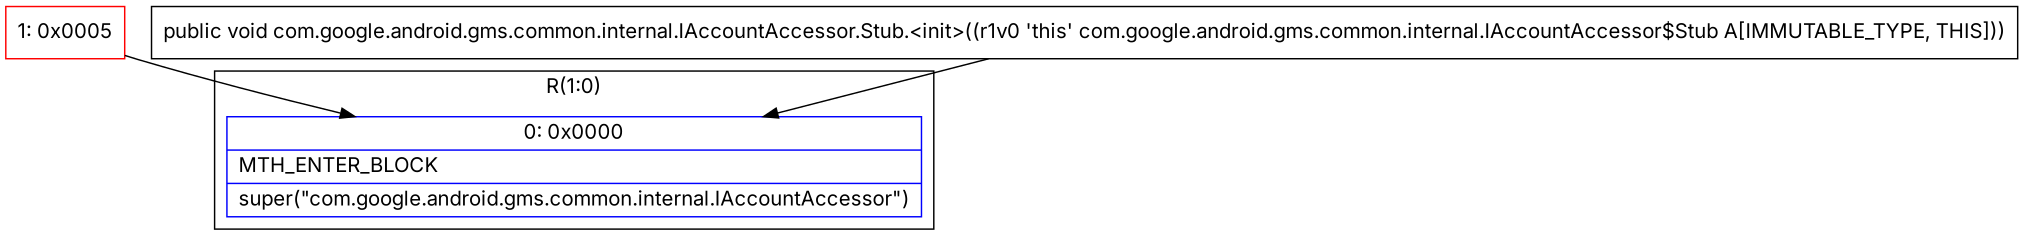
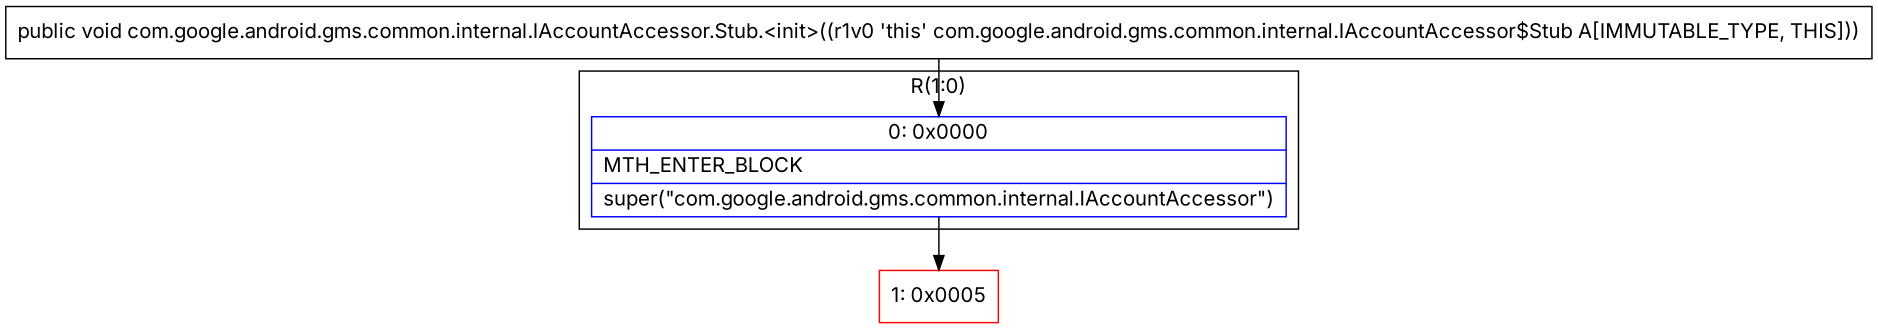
  digraph {
    fontname=Inter
    node [shape=record fontname=Inter]
    edge [fontname=Inter]
    n1 [color=blue label="{0\:\ 0x0000|MTH_ENTER_BLOCK\l|super(\"com.google.android.gms.common.internal.IAccountAccessor\")\l}"]
    n2 [color=red label="{1\:\ 0x0005}"]
    n3 [label="{public void com.google.android.gms.common.internal.IAccountAccessor.Stub.\<init\>((r1v0 'this' com.google.android.gms.common.internal.IAccountAccessor$Stub A[IMMUTABLE_TYPE, THIS])) }"]
    subgraph cluster_1 {
      label="R(1:0)"
      n1
    }
-   n2 -> n1
+   n1 -> n2
    n3 -> n1
  }
